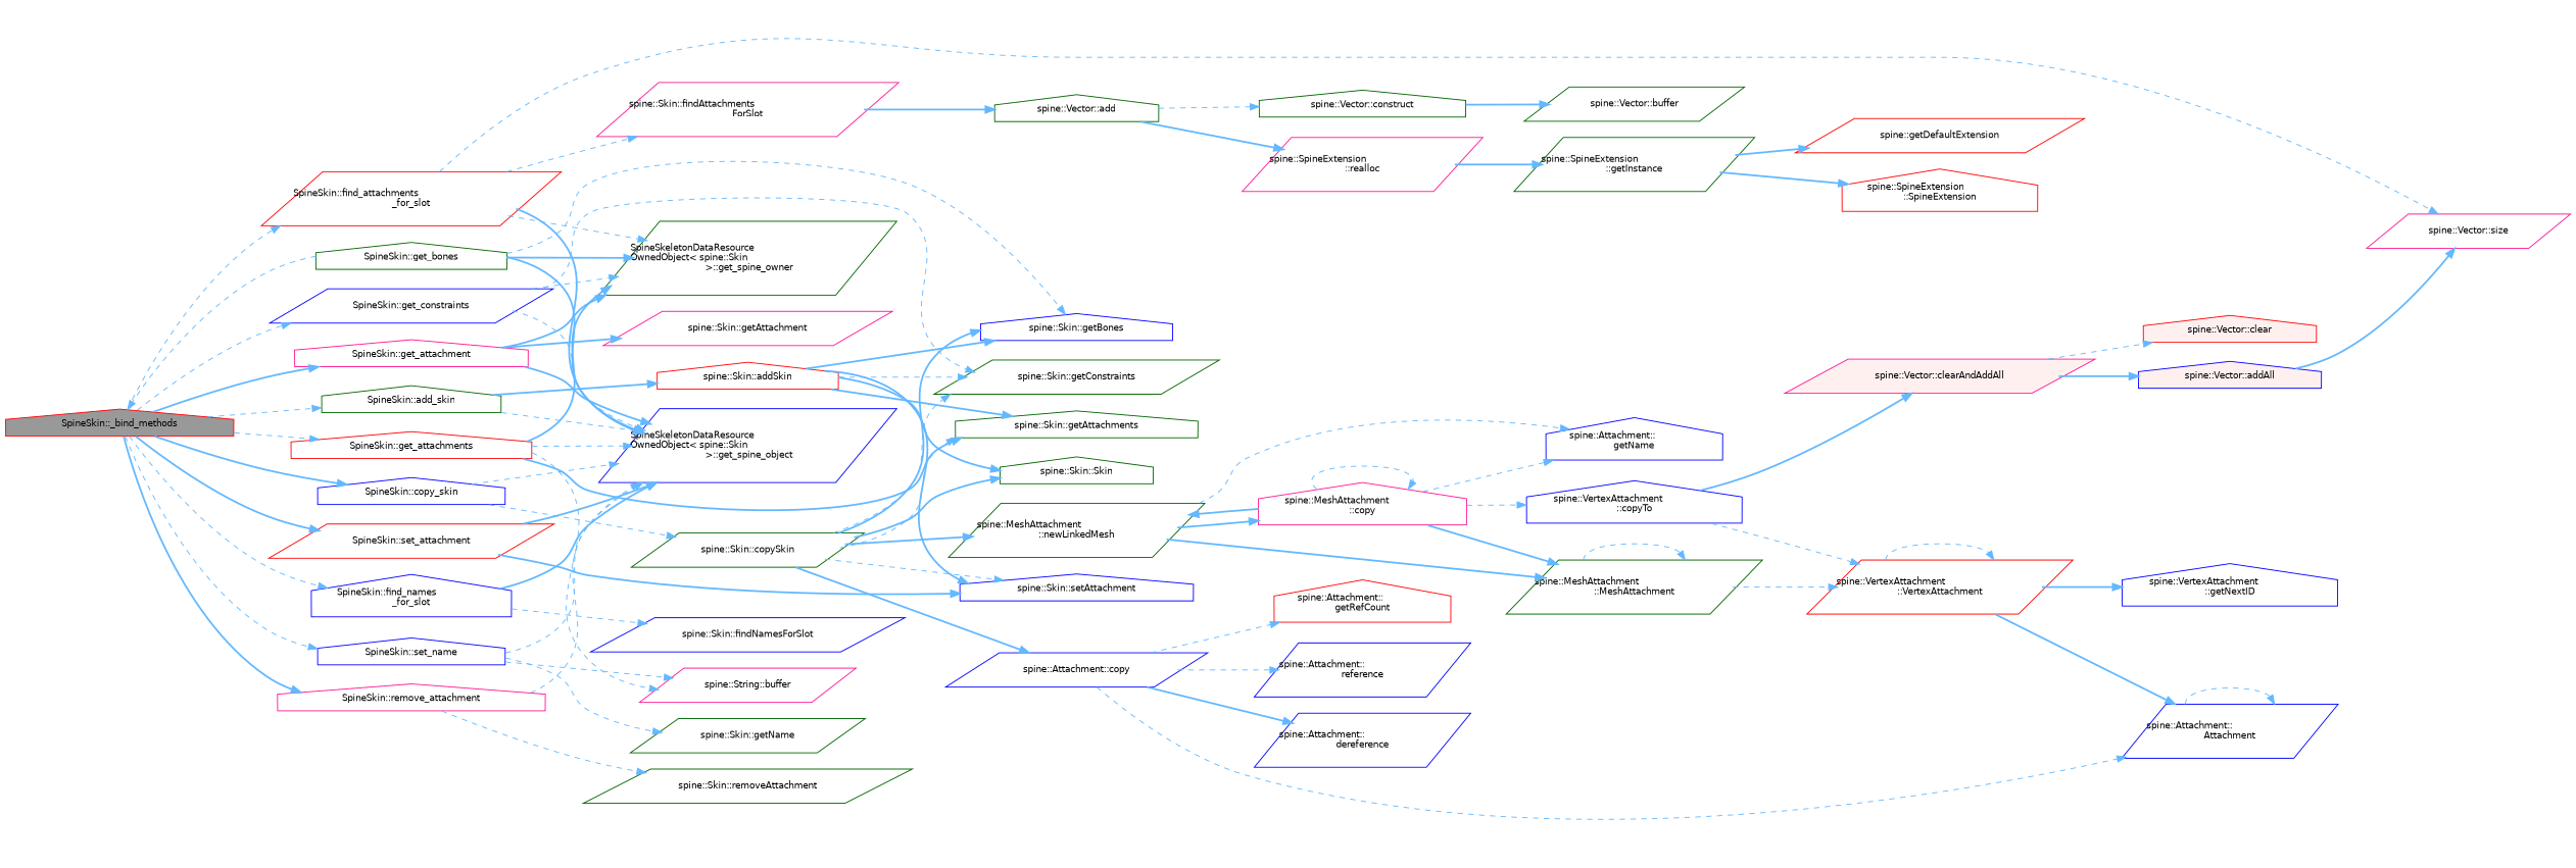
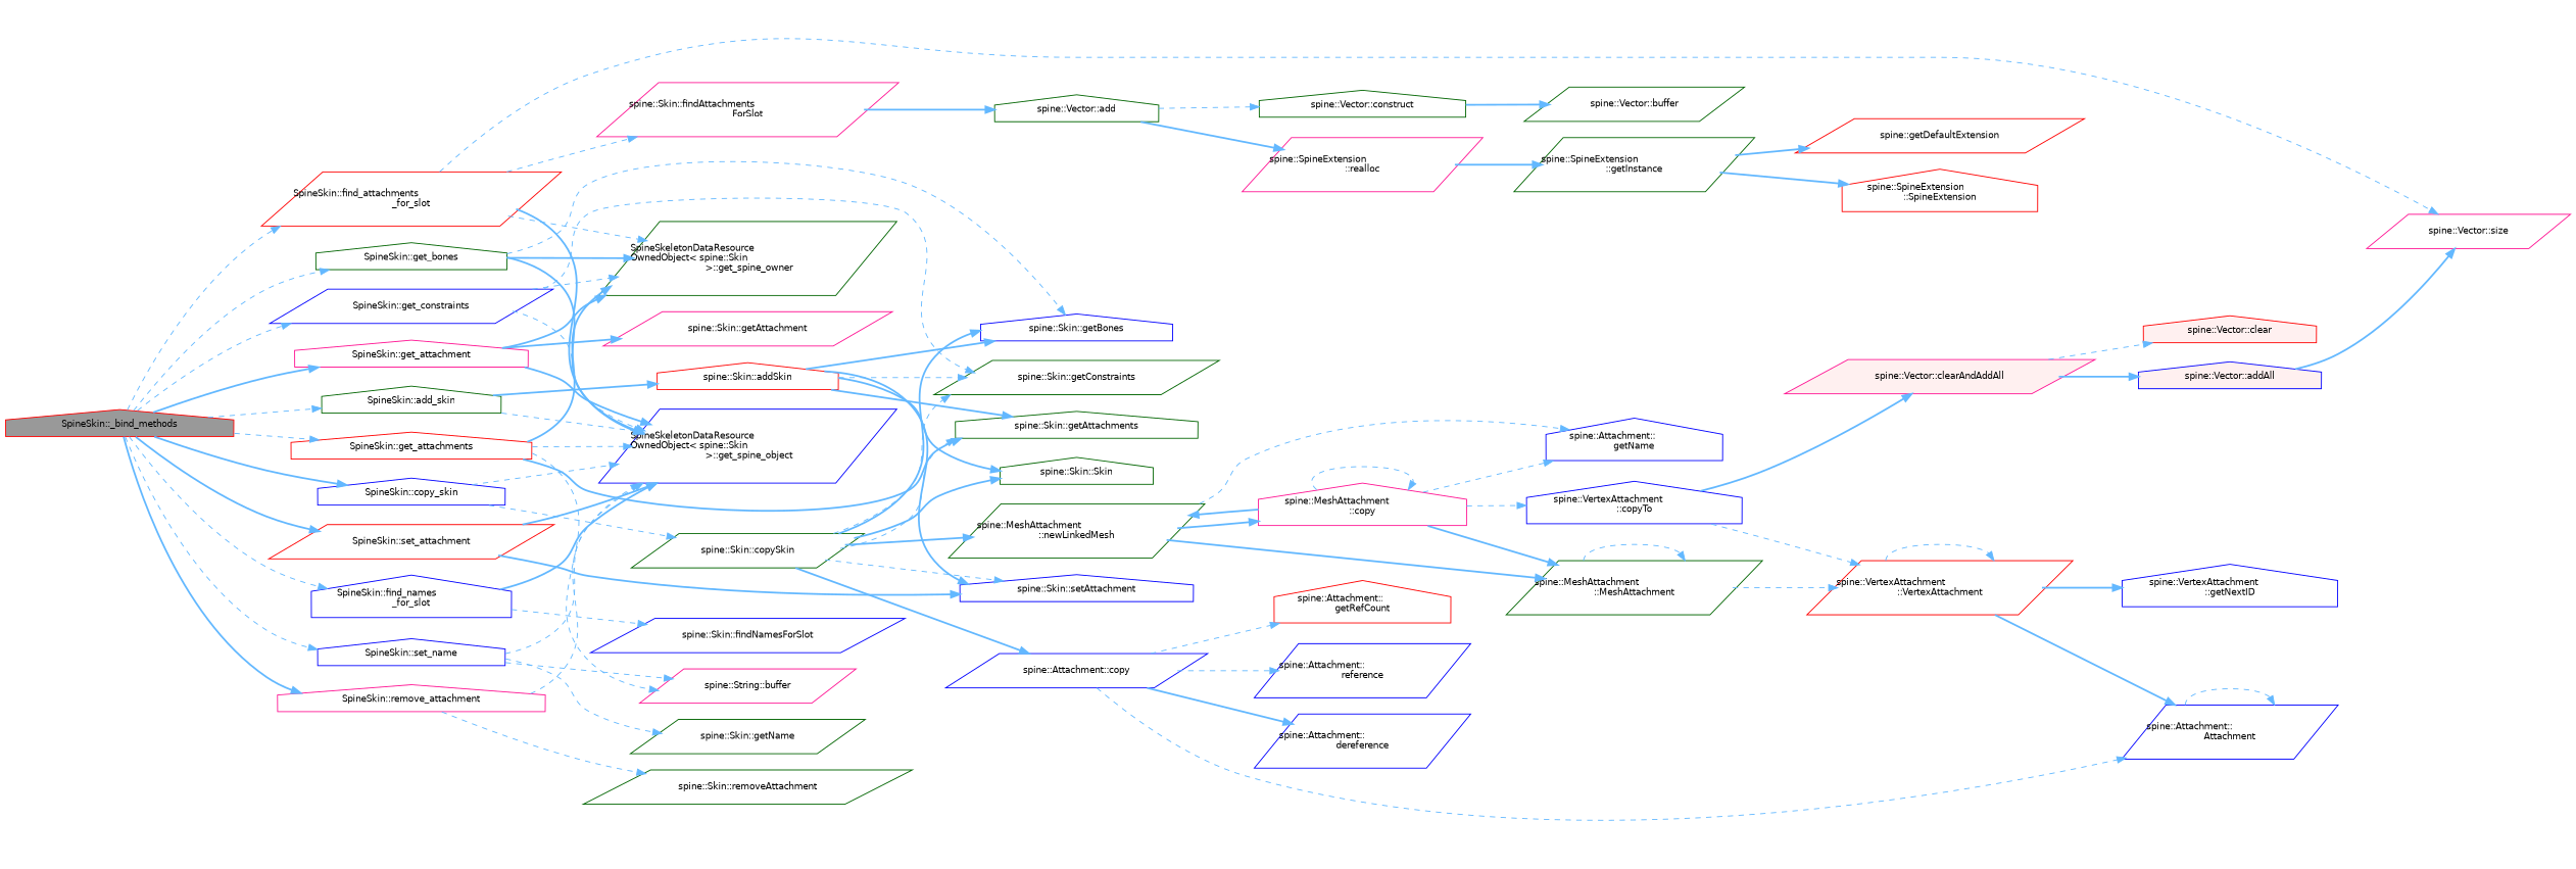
  digraph {
    rankdir=LR
    node [color=blue fillcolor=white fontname=Helvetica fontsize=10 shape=parallelogram style=filled]
    edge [color=steelblue1 fontname=Helvetica fontsize=10 labelfontname=Helvetica labelfontsize=10 style=dashed]
    n1 [color=red fillcolor=grey60 fontcolor=black height=0.2 label="SpineSkin::_bind_methods" shape=house width=0.4]
    n2 [color=darkgreen height=0.2 label="SpineSkin::add_skin" shape=house width=0.4]
    n3 [height=0.2 label="SpineSkin::copy_skin" shape=house width=0.4]
    n4 [color=red height=0.2 label="SpineSkin::find_attachments\l_for_slot" width=0.4]
    n5 [height=0.2 label="SpineSkin::find_names\l_for_slot" shape=house width=0.4]
    n6 [color=deeppink height=0.2 label="SpineSkin::get_attachment" shape=house width=0.4]
    n7 [color=red height=0.2 label="SpineSkin::get_attachments" shape=house width=0.4]
    n8 [color=darkgreen height=0.2 label="SpineSkin::get_bones" shape=house width=0.4]
    n9 [height=0.2 label="SpineSkin::get_constraints" width=0.4]
    n10 [height=0.2 label="SpineSkin::set_name" shape=house width=0.4]
    n11 [color=deeppink height=0.2 label="SpineSkin::remove_attachment" shape=house width=0.4]
    n12 [color=red height=0.2 label="SpineSkin::set_attachment" width=0.4]
    n13 [color=red height=0.2 label="spine::Skin::addSkin" shape=house width=0.4]
    n14 [height=0.2 label="SpineSkeletonDataResource\lOwnedObject\< spine::Skin\l \>::get_spine_object" width=0.4]
    n15 [color=darkgreen height=0.2 label="spine::Skin::copySkin" width=0.4]
    n16 [color=deeppink height=0.2 label="spine::Vector::size" width=0.4]
    n17 [color=deeppink height=0.2 label="spine::Skin::findAttachments\lForSlot" width=0.4]
    n18 [color=darkgreen height=0.2 label="SpineSkeletonDataResource\lOwnedObject\< spine::Skin\l \>::get_spine_owner" width=0.4]
    n19 [height=0.2 label="spine::Skin::findNamesForSlot" width=0.4]
    n20 [color=deeppink height=0.2 label="spine::Skin::getAttachment" width=0.4]
    n21 [color=darkgreen height=0.2 label="spine::Skin::getAttachments" shape=house width=0.4]
    n22 [color=deeppink height=0.2 label="spine::String::buffer" width=0.4]
    n23 [height=0.2 label="spine::Skin::getBones" shape=house width=0.4]
    n24 [color=darkgreen height=0.2 label="spine::Skin::getConstraints" width=0.4]
    n25 [color=darkgreen height=0.2 label="spine::Skin::getName" width=0.4]
    n26 [color=darkgreen height=0.2 label="spine::Skin::removeAttachment" width=0.4]
    n27 [height=0.2 label="spine::Skin::setAttachment" shape=house width=0.4]
    n28 [color=darkgreen height=0.2 label="spine::Skin::Skin" shape=house width=0.4]
    n29 [height=0.2 label="spine::Attachment::copy" width=0.4]
    n30 [color=darkgreen height=0.2 label="spine::MeshAttachment\l::newLinkedMesh" width=0.4]
    n31 [height=0.2 label="spine::Attachment::\lAttachment" width=0.4]
    n32 [height=0.2 label="spine::Attachment::\ldereference" width=0.4]
    n33 [color=red height=0.2 label="spine::Attachment::\lgetRefCount" shape=house width=0.4]
    n34 [height=0.2 label="spine::Attachment::\lreference" width=0.4]
    n35 [color=deeppink height=0.2 label="spine::MeshAttachment\l::copy" shape=house width=0.4]
    n36 [height=0.2 label="spine::Attachment::\lgetName" shape=house width=0.4]
    n37 [color=darkgreen height=0.2 label="spine::MeshAttachment\l::MeshAttachment" width=0.4]
    n38 [height=0.2 label="spine::VertexAttachment\l::copyTo" shape=house width=0.4]
    n39 [color=red height=0.2 label="spine::VertexAttachment\l::VertexAttachment" width=0.4]
    n40 [color=deeppink fillcolor="#FFF0F0" height=0.2 label="spine::Vector::clearAndAddAll" width=0.4]
    n41 [fillcolor="#FFF0F0" height=0.2 label="spine::Vector::addAll" shape=house width=0.4]
    n42 [color=red fillcolor="#FFF0F0" height=0.2 label="spine::Vector::clear" shape=house width=0.4]
    n43 [height=0.2 label="spine::VertexAttachment\l::getNextID" shape=house width=0.4]
    n44 [color=darkgreen height=0.2 label="spine::Vector::add" shape=house width=0.4]
    n45 [color=darkgreen height=0.2 label="spine::Vector::construct" shape=house width=0.4]
    n46 [color=deeppink height=0.2 label="spine::SpineExtension\l::realloc" width=0.4]
    n47 [color=darkgreen height=0.2 label="spine::Vector::buffer" width=0.4]
    n48 [color=darkgreen height=0.2 label="spine::SpineExtension\l::getInstance" width=0.4]
    n49 [color=red height=0.2 label="spine::getDefaultExtension" width=0.4]
    n50 [color=red height=0.2 label="spine::SpineExtension\l::SpineExtension" shape=house width=0.4]
    n1 -> n2
    n1 -> n3 [style=bold]
    n1 -> n4
    n1 -> n5
    n1 -> n6 [style=bold]
    n1 -> n7
-   n8 -> n1
+   n1 -> n8
    n1 -> n9
    n1 -> n10
    n1 -> n11 [style=bold]
    n1 -> n12 [style=bold]
    n2 -> n13 [style=bold]
    n2 -> n14
    n3 -> n14
    n3 -> n15
    n4 -> n14 [style=bold]
    n4 -> n16
    n4 -> n17
    n4 -> n18
    n5 -> n14 [style=bold]
    n5 -> n19
    n6 -> n14 [style=bold]
    n6 -> n18 [style=bold]
    n6 -> n20 [style=bold]
    n7 -> n14
    n7 -> n18 [style=bold]
    n7 -> n21 [style=bold]
    n7 -> n22
    n8 -> n14 [style=bold]
    n8 -> n18 [style=bold]
    n8 -> n23
    n9 -> n14
    n9 -> n18
    n9 -> n24
    n10 -> n14
    n10 -> n22
    n10 -> n25
    n11 -> n14
    n11 -> n26
    n12 -> n14 [style=bold]
    n12 -> n27 [style=bold]
    n13 -> n21 [style=bold]
    n13 -> n23 [style=bold]
    n13 -> n24
    n13 -> n27 [style=bold]
    n13 -> n28 [style=bold]
    n15 -> n21
    n15 -> n23 [style=bold]
    n15 -> n24
    n15 -> n27
    n15 -> n28 [style=bold]
    n15 -> n29 [style=bold]
    n15 -> n30 [style=bold]
    n17 -> n44 [style=bold]
    n29 -> n31
    n29 -> n32 [style=bold]
    n29 -> n33
    n29 -> n34
    n30 -> n35 [style=bold]
    n30 -> n36
    n30 -> n37 [style=bold]
    n31 -> n31
    n35 -> n30 [style=bold]
    n35 -> n35
    n35 -> n36
    n35 -> n37 [style=bold]
    n35 -> n38
    n37 -> n37
    n37 -> n39
    n38 -> n39
    n38 -> n40 [style=bold]
    n39 -> n31 [style=bold]
    n39 -> n39
    n39 -> n43 [style=bold]
    n40 -> n41 [style=bold]
    n40 -> n42
    n41 -> n16 [style=bold]
    n44 -> n45
    n44 -> n46 [style=bold]
    n45 -> n47 [style=bold]
    n46 -> n48 [style=bold]
    n48 -> n49 [style=bold]
    n48 -> n50 [style=bold]
  }
